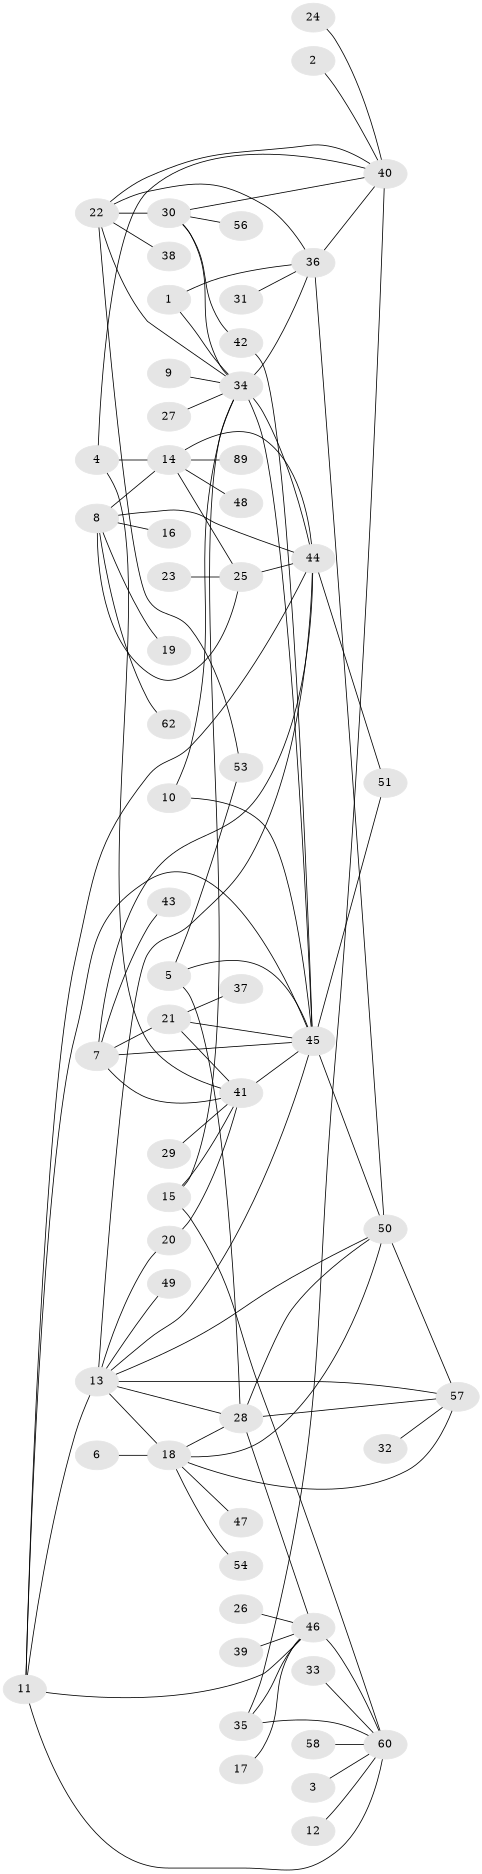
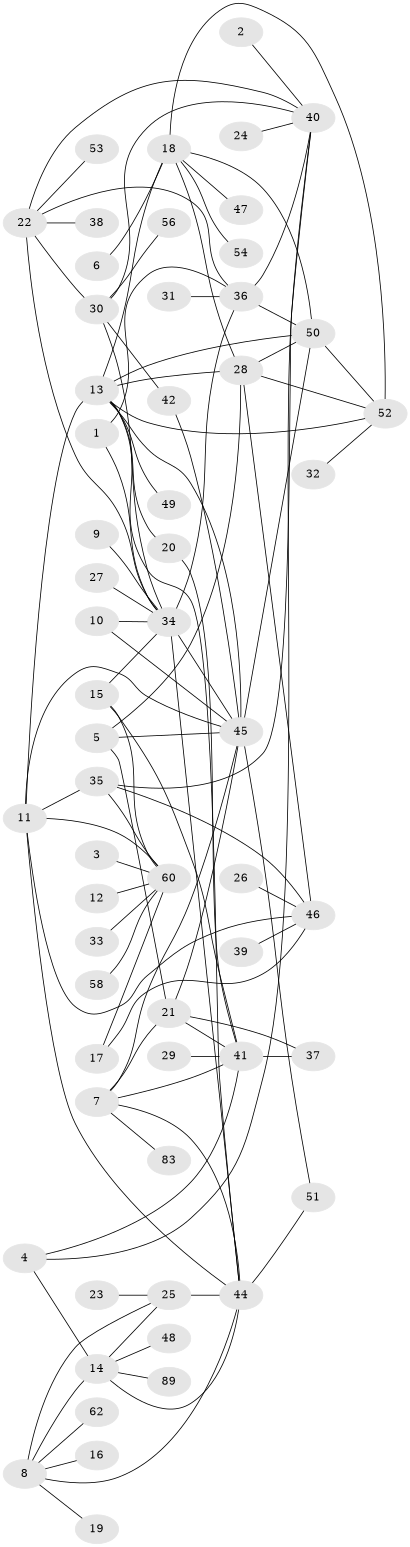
  graph {
    rankdir=LR
    node [color=gray90 style=filled]
    edge [weight=1.0]
    1
    34
    36
    45
    44
    2
    40
    3
    60
    4
    14
    41
    25
    48
    n15 [label=89]
    5
    28
    53
    46
    50
-   57
+   57 [label=52]
    51
    6
    18
    47
    54
    7
    21
-   43
+   43 [label=83]
    37
    8
    16
    19
    62
    9
    10
    11
    13
    35
    20
    49
    12
    15
    17
    22
    30
    38
    42
    56
    23
    24
    26
    27
    29
    31
    32
    33
    39
    58
    1 -- 34
    1 -- 36 [weight=2.0]
    34 -- 36
    34 -- 45
    34 -- 44
    36 -- 40
    36 -- 50
    45 -- 50
    45 -- 51
    44 -- 51
    2 -- 40
    3 -- 60
    4 -- 40
    4 -- 14
    4 -- 41
    14 -- 44 [weight=3.0]
    14 -- 25
    14 -- 48
    14 -- n15
-   41 -- 45 [weight=4.0]
+   41 -- 37 [weight=4.0]
    25 -- 44 [weight=3.0]
    5 -- 45
    5 -- 28
-   5 -- 53
+   5 -- 21
    28 -- 46
    28 -- 50
    28 -- 57
-   46 -- 60 [weight=2.0]
+   17 -- 60 [weight=2.0]
    50 -- 57
    6 -- 18
    18 -- 28
    18 -- 50
    18 -- 57
    18 -- 47
    18 -- 54
    7 -- 45 [weight=2.0]
    7 -- 44
    7 -- 41 [weight=2.0]
    7 -- 21
    7 -- 43
    21 -- 45 [weight=2.0]
    21 -- 41 [weight=2.0]
    21 -- 37
    8 -- 44 [weight=3.0]
    8 -- 14
    8 -- 25
    8 -- 16
    8 -- 19
    8 -- 62
    9 -- 34
    10 -- 34
    10 -- 45
    11 -- 45
    11 -- 44
    11 -- 60 [weight=4.0]
    11 -- 46 [weight=2.0]
    11 -- 13
+   11 -- 35 [weight=2.0]
    13 -- 45
    13 -- 44
    13 -- 28 [weight=2.0]
    13 -- 50 [weight=2.0]
    13 -- 57 [weight=2.0]
    13 -- 18 [weight=2.0]
    13 -- 20
    13 -- 49
    35 -- 40
    35 -- 60 [weight=2.0]
    35 -- 46
    20 -- 41
    12 -- 60
    15 -- 34
    15 -- 60
    15 -- 41
    17 -- 46
    22 -- 34
    22 -- 36
    22 -- 40
    22 -- 53
    22 -- 30 [weight=2.0]
    22 -- 38
    30 -- 34 [weight=2.0]
    30 -- 40 [weight=2.0]
    30 -- 42
    30 -- 56
    42 -- 45
    23 -- 25
    24 -- 40
    26 -- 46
    27 -- 34
    29 -- 41
    31 -- 36
    32 -- 57
    33 -- 60
    39 -- 46
    58 -- 60
  }
